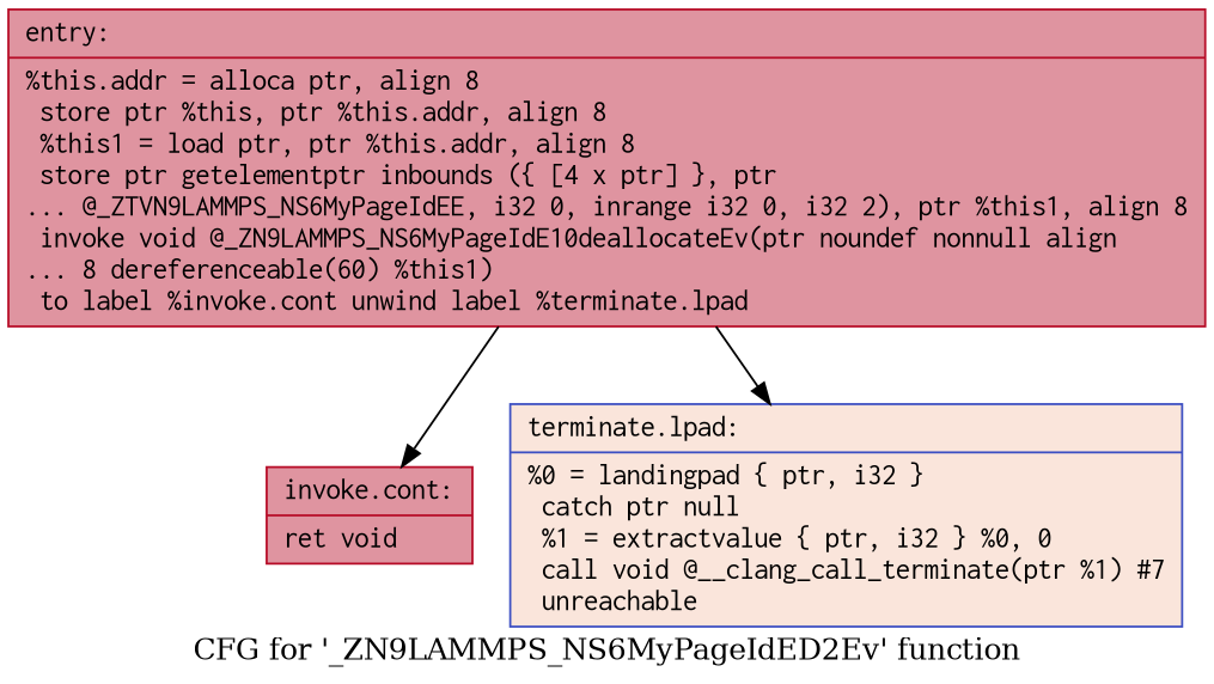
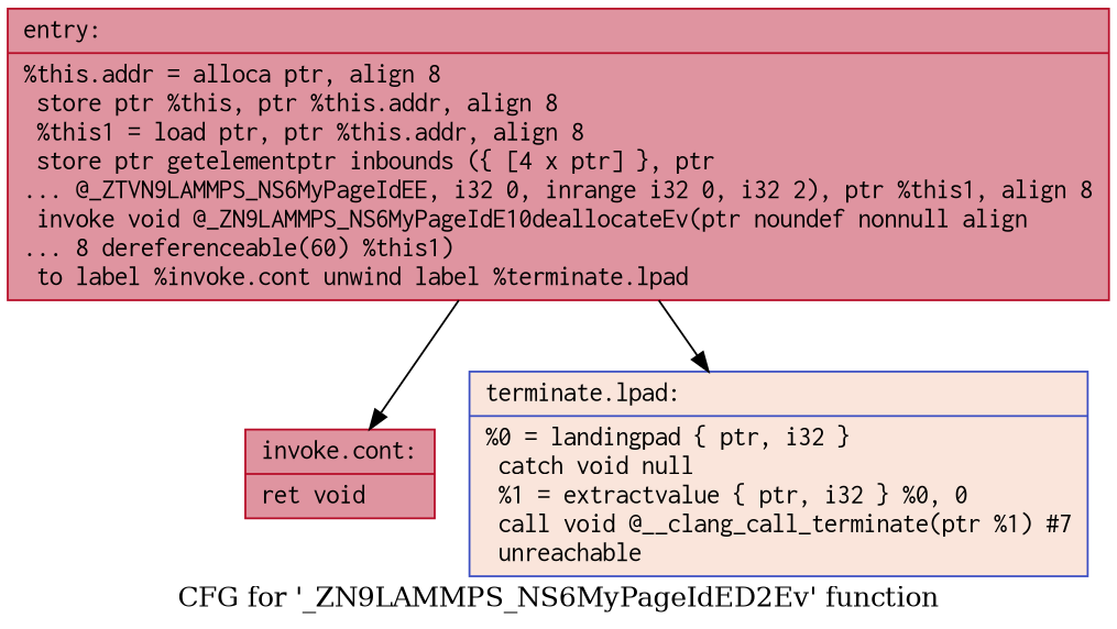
  digraph {
    label="CFG for '_ZN9LAMMPS_NS6MyPageIdED2Ev' function"
    node [color="#b70d28ff" fillcolor="#b70d2870" fontname=Courier shape=record style=filled]
    n1 [label="{entry:\l|  %this.addr = alloca ptr, align 8\l  store ptr %this, ptr %this.addr, align 8\l  %this1 = load ptr, ptr %this.addr, align 8\l  store ptr getelementptr inbounds (\{ [4 x ptr] \}, ptr\l... @_ZTVN9LAMMPS_NS6MyPageIdEE, i32 0, inrange i32 0, i32 2), ptr %this1, align 8\l  invoke void @_ZN9LAMMPS_NS6MyPageIdE10deallocateEv(ptr noundef nonnull align\l... 8 dereferenceable(60) %this1)\l          to label %invoke.cont unwind label %terminate.lpad\l}"]
    n2 [label="{invoke.cont:\l|  ret void\l}"]
-   n3 [color="#3d50c3ff" fillcolor="#f4c5ad70" label="{terminate.lpad:\l|  %0 = landingpad \{ ptr, i32 \}\l          catch ptr null\l  %1 = extractvalue \{ ptr, i32 \} %0, 0\l  call void @__clang_call_terminate(ptr %1) #7\l  unreachable\l}"]
+   n3 [color="#3d50c3ff" fillcolor="#f4c5ad70" label="{terminate.lpad:\l|  %0 = landingpad \{ ptr, i32 \}\l          catch void null\l  %1 = extractvalue \{ ptr, i32 \} %0, 0\l  call void @__clang_call_terminate(ptr %1) #7\l  unreachable\l}"]
    n1 -> n2
    n1 -> n3
  }
